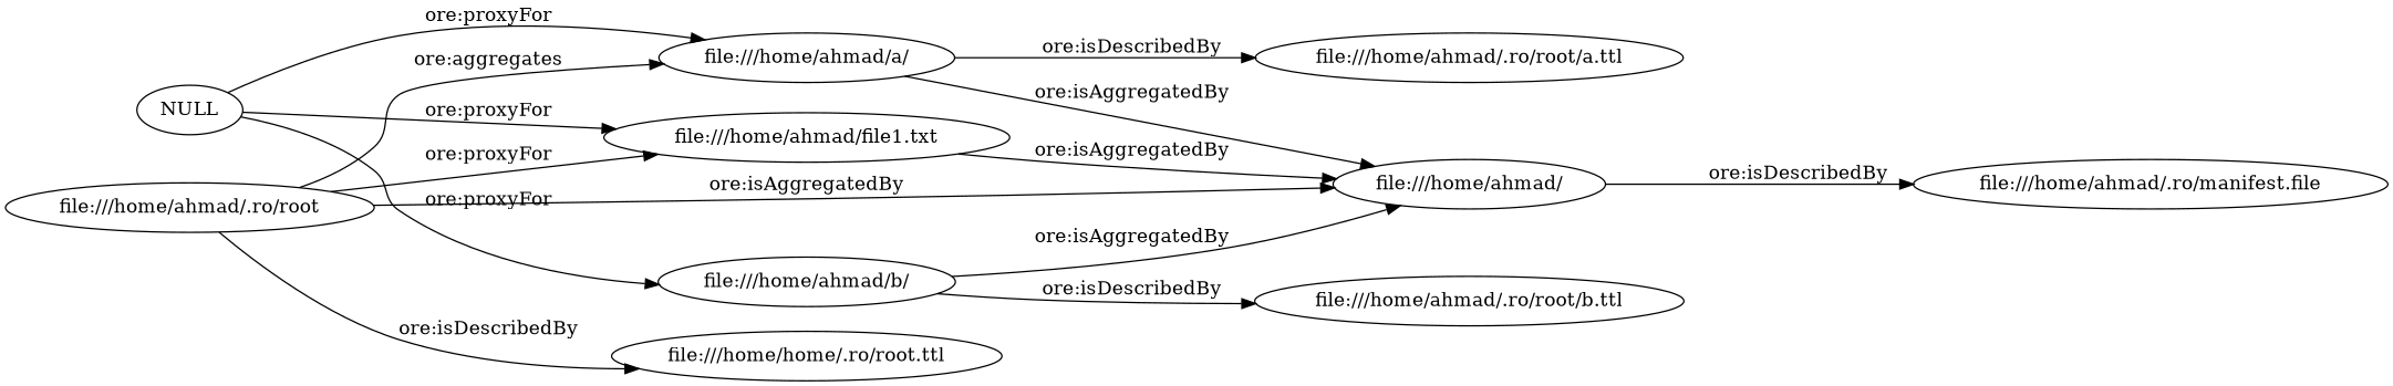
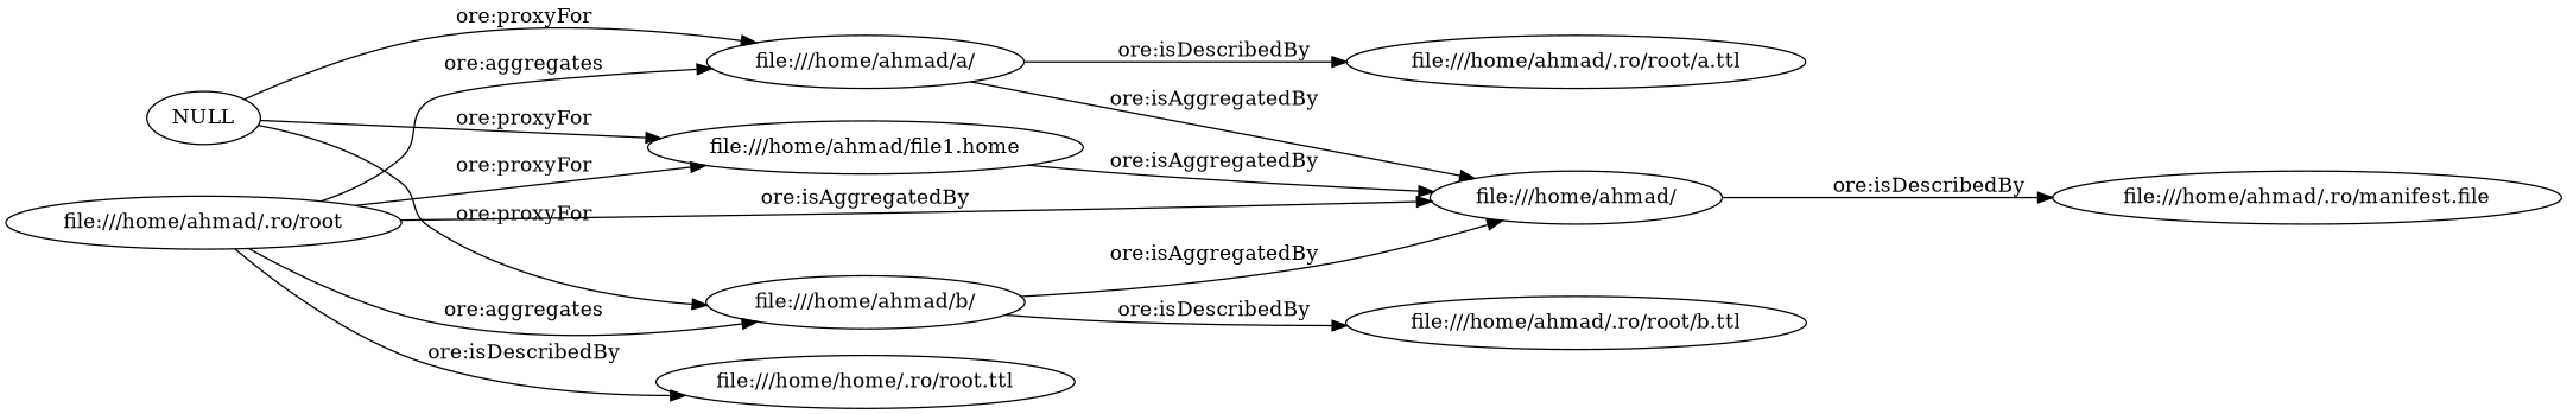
  digraph {
    rankdir=LR
    "file:///home/ahmad/a/"
    "file:///home/ahmad/.ro/root/a.ttl"
    "file:///home/ahmad/"
    n4 [label="file:///home/ahmad/.ro/manifest.file"]
-   "file:///home/ahmad/file1.txt"
+   "file:///home/ahmad/file1.txt" [label="file:///home/ahmad/file1.home"]
    "file:///home/ahmad/.ro/root"
    "file:///home/ahmad/b/"
    n8 [label="file:///home/home/.ro/root.ttl"]
    "file:///home/ahmad/.ro/root/b.ttl"
    NULL
    "file:///home/ahmad/a/" -> "file:///home/ahmad/.ro/root/a.ttl" [label="ore:isDescribedBy"]
    "file:///home/ahmad/a/" -> "file:///home/ahmad/" [label="ore:isAggregatedBy"]
    "file:///home/ahmad/" -> n4 [label="ore:isDescribedBy"]
    "file:///home/ahmad/file1.txt" -> "file:///home/ahmad/" [label="ore:isAggregatedBy"]
    "file:///home/ahmad/.ro/root" -> "file:///home/ahmad/a/" [label="ore:aggregates"]
    "file:///home/ahmad/.ro/root" -> "file:///home/ahmad/" [label="ore:isAggregatedBy"]
    "file:///home/ahmad/.ro/root" -> "file:///home/ahmad/file1.txt" [label="ore:proxyFor"]
+   "file:///home/ahmad/.ro/root" -> "file:///home/ahmad/b/" [label="ore:aggregates"]
    "file:///home/ahmad/.ro/root" -> n8 [label="ore:isDescribedBy"]
    "file:///home/ahmad/b/" -> "file:///home/ahmad/" [label="ore:isAggregatedBy"]
    "file:///home/ahmad/b/" -> "file:///home/ahmad/.ro/root/b.ttl" [label="ore:isDescribedBy"]
    NULL -> "file:///home/ahmad/a/" [label="ore:proxyFor"]
    NULL -> "file:///home/ahmad/file1.txt" [label="ore:proxyFor"]
    NULL -> "file:///home/ahmad/b/" [label="ore:proxyFor"]
  }
